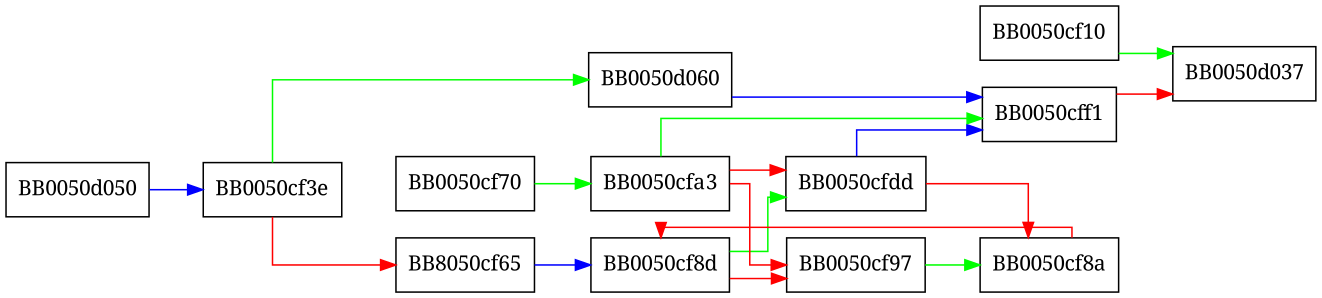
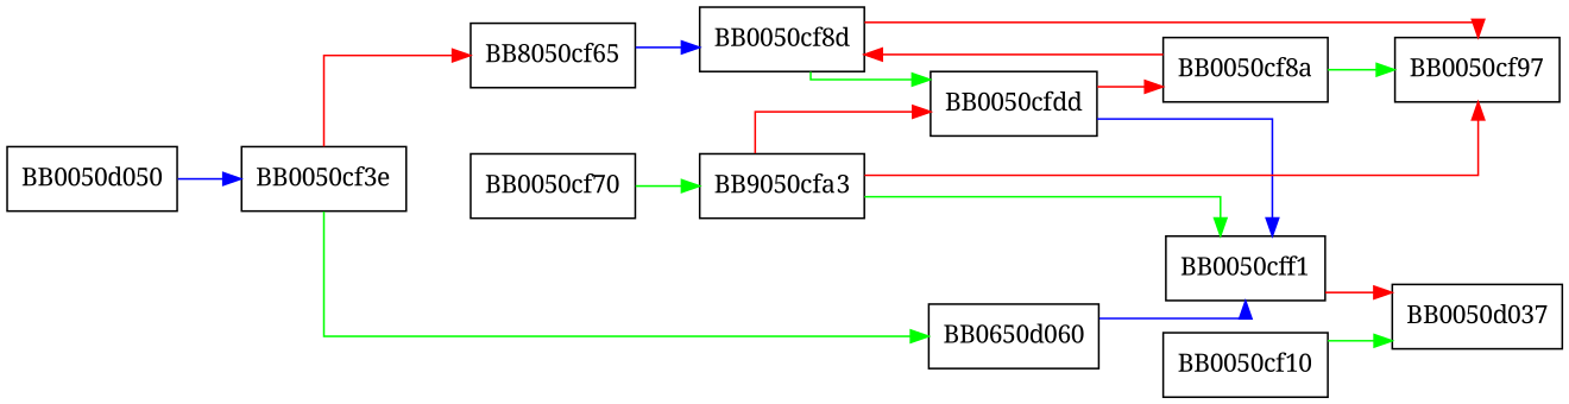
  digraph {
    fontname="Noto Serif"
    rankdir=LR
    splines=ortho
    node [fontname="Noto Serif" shape=box]
    edge [color=red fontname="Noto Serif"]
    BB0050cf10
    BB0050d037
    BB0050d050
    BB0050cf3e
-   BB0050d060
+   BB0050d060 [label=BB0650d060]
    n6 [label=BB8050cf65]
    BB0050cff1
    BB0050cf8d
    BB0050cf97
    BB0050cfdd
    BB0050cf70
-   BB0050cfa3
+   BB0050cfa3 [label=BB9050cfa3]
    BB0050cf8a
    BB0050cf10 -> BB0050d037 [color=green]
    BB0050d050 -> BB0050cf3e [color=blue]
    BB0050cf3e -> BB0050d060 [color=green]
    BB0050cf3e -> n6
    BB0050d060 -> BB0050cff1 [color=blue]
    n6 -> BB0050cf8d [color=blue]
    BB0050cff1 -> BB0050d037
    BB0050cf8d -> BB0050cf97
    BB0050cf8d -> BB0050cfdd [color=green]
-   BB0050cf97 -> BB0050cf8a [color=green]
+   BB0050cf8a -> BB0050cf97 [color=green]
    BB0050cfdd -> BB0050cff1 [color=blue]
    BB0050cfdd -> BB0050cf8a
    BB0050cf70 -> BB0050cfa3 [color=green]
    BB0050cfa3 -> BB0050cff1 [color=green]
    BB0050cfa3 -> BB0050cf97
    BB0050cfa3 -> BB0050cfdd
    BB0050cf8a -> BB0050cf8d
  }
